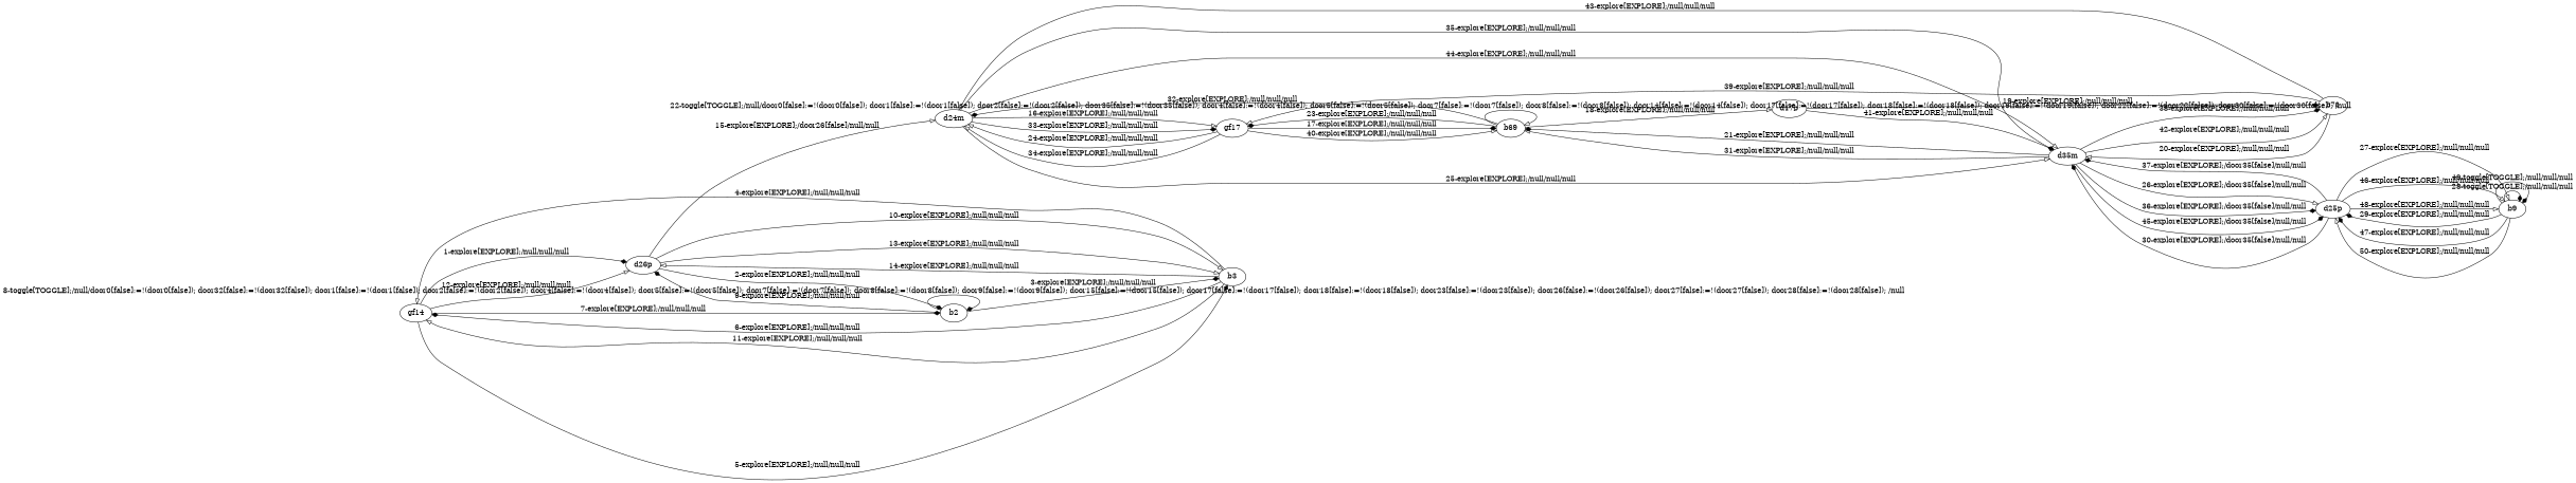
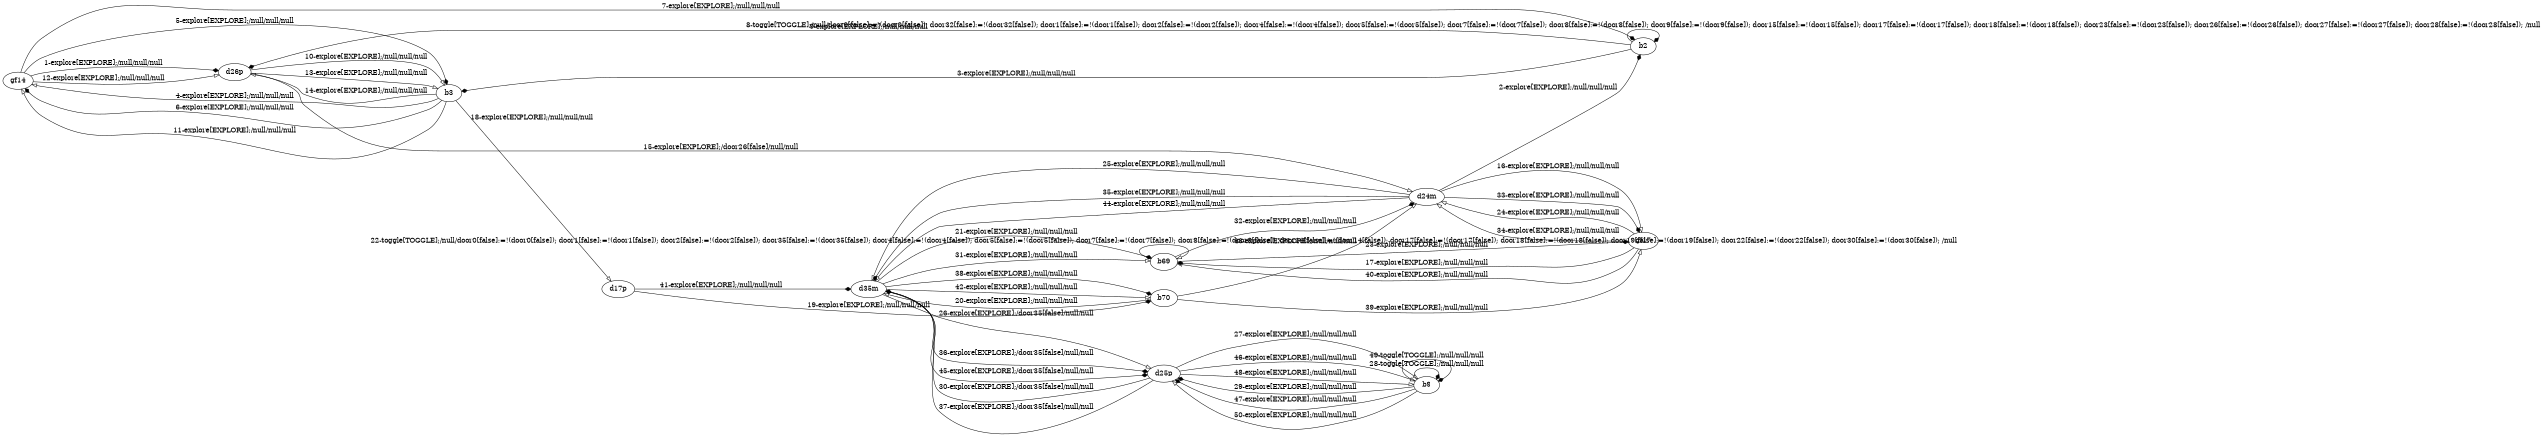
  digraph {
    rankdir=LR
    edge [arrowhead=diamond]
    gf14
    d26p
    b2
    b3
    n5 [label=d24m]
    gf17
    d35m
    b69
    b70
    n10 [label=d25p]
    d17p
    b9
    gf14 -> d26p [label="1-explore[EXPLORE];/null/null/null"]
    gf14 -> d26p [arrowhead=onormal label="12-explore[EXPLORE];/null/null/null"]
    gf14 -> b2 [label="7-explore[EXPLORE];/null/null/null"]
    gf14 -> b3 [label="5-explore[EXPLORE];/null/null/null"]
-   d26p -> b2 [label="2-explore[EXPLORE];/null/null/null"]
+   n5 -> b2 [label="2-explore[EXPLORE];/null/null/null"]
    d26p -> b3 [arrowhead=onormal label="10-explore[EXPLORE];/null/null/null"]
    d26p -> b3 [arrowhead=onormal label="13-explore[EXPLORE];/null/null/null"]
    d26p -> n5 [arrowhead=onormal label="15-explore[EXPLORE];/door26[false]/null/null"]
    b2 -> d26p [label="9-explore[EXPLORE];/null/null/null"]
    b2 -> b2 [label="8-toggle[TOGGLE];/null/door0[false]:=!(door0[false]); door32[false]:=!(door32[false]); door1[false]:=!(door1[false]); door2[false]:=!(door2[false]); door4[false]:=!(door4[false]); door5[false]:=!(door5[false]); door7[false]:=!(door7[false]); door8[false]:=!(door8[false]); door9[false]:=!(door9[false]); door15[false]:=!(door15[false]); door17[false]:=!(door17[false]); door18[false]:=!(door18[false]); door23[false]:=!(door23[false]); door26[false]:=!(door26[false]); door27[false]:=!(door27[false]); door28[false]:=!(door28[false]); /null"]
    b2 -> b3 [label="3-explore[EXPLORE];/null/null/null"]
    b3 -> gf14 [arrowhead=onormal label="4-explore[EXPLORE];/null/null/null"]
    b3 -> gf14 [label="6-explore[EXPLORE];/null/null/null"]
    b3 -> gf14 [arrowhead=onormal label="11-explore[EXPLORE];/null/null/null"]
    b3 -> d26p [arrowhead=onormal label="14-explore[EXPLORE];/null/null/null"]
    n5 -> gf17 [arrowhead=onormal label="16-explore[EXPLORE];/null/null/null"]
    n5 -> gf17 [label="33-explore[EXPLORE];/null/null/null"]
    n5 -> d35m [arrowhead=onormal label="25-explore[EXPLORE];/null/null/null"]
    n5 -> d35m [label="35-explore[EXPLORE];/null/null/null"]
    n5 -> d35m [arrowhead=onormal label="44-explore[EXPLORE];/null/null/null"]
    gf17 -> n5 [arrowhead=onormal label="24-explore[EXPLORE];/null/null/null"]
    gf17 -> n5 [arrowhead=onormal label="34-explore[EXPLORE];/null/null/null"]
    gf17 -> b69 [label="17-explore[EXPLORE];/null/null/null"]
    gf17 -> b69 [arrowhead=onormal label="40-explore[EXPLORE];/null/null/null"]
    d35m -> b69 [label="21-explore[EXPLORE];/null/null/null"]
    d35m -> b69 [arrowhead=onormal label="31-explore[EXPLORE];/null/null/null"]
    d35m -> b70 [label="38-explore[EXPLORE];/null/null/null"]
    d35m -> b70 [arrowhead=onormal label="42-explore[EXPLORE];/null/null/null"]
    d35m -> n10 [arrowhead=onormal label="26-explore[EXPLORE];/door35[false]/null/null"]
    d35m -> n10 [label="36-explore[EXPLORE];/door35[false]/null/null"]
    d35m -> n10 [label="45-explore[EXPLORE];/door35[false]/null/null"]
    b69 -> n5 [label="32-explore[EXPLORE];/null/null/null"]
    b69 -> gf17 [label="23-explore[EXPLORE];/null/null/null"]
    b69 -> b69 [arrowhead=onormal label="22-toggle[TOGGLE];/null/door0[false]:=!(door0[false]); door1[false]:=!(door1[false]); door2[false]:=!(door2[false]); door35[false]:=!(door35[false]); door4[false]:=!(door4[false]); door5[false]:=!(door5[false]); door7[false]:=!(door7[false]); door8[false]:=!(door8[false]); door14[false]:=!(door14[false]); door17[false]:=!(door17[false]); door18[false]:=!(door18[false]); door19[false]:=!(door19[false]); door22[false]:=!(door22[false]); door30[false]:=!(door30[false]); /null"]
-   b69 -> d17p [arrowhead=onormal label="18-explore[EXPLORE];/null/null/null"]
+   b3 -> d17p [arrowhead=onormal label="18-explore[EXPLORE];/null/null/null"]
    b70 -> n5 [arrowhead=onormal label="43-explore[EXPLORE];/null/null/null"]
    b70 -> gf17 [arrowhead=onormal label="39-explore[EXPLORE];/null/null/null"]
    b70 -> d35m [arrowhead=onormal label="20-explore[EXPLORE];/null/null/null"]
    n10 -> d35m [label="30-explore[EXPLORE];/door35[false]/null/null"]
    n10 -> d35m [label="37-explore[EXPLORE];/door35[false]/null/null"]
    n10 -> b9 [arrowhead=onormal label="27-explore[EXPLORE];/null/null/null"]
    n10 -> b9 [arrowhead=onormal label="46-explore[EXPLORE];/null/null/null"]
    n10 -> b9 [arrowhead=onormal label="48-explore[EXPLORE];/null/null/null"]
    d17p -> d35m [label="41-explore[EXPLORE];/null/null/null"]
    d17p -> b70 [label="19-explore[EXPLORE];/null/null/null"]
    b9 -> n10 [label="29-explore[EXPLORE];/null/null/null"]
    b9 -> n10 [label="47-explore[EXPLORE];/null/null/null"]
    b9 -> n10 [arrowhead=onormal label="50-explore[EXPLORE];/null/null/null"]
    b9 -> b9 [label="28-toggle[TOGGLE];/null/null/null"]
    b9 -> b9 [label="49-toggle[TOGGLE];/null/null/null"]
  }
